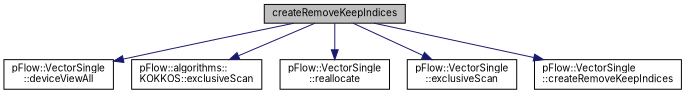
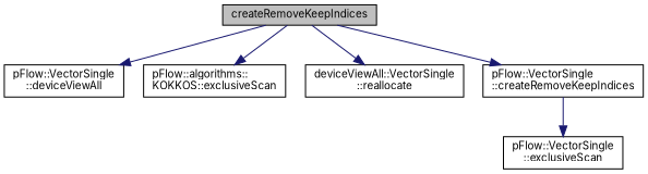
  digraph {
    fontname=Inter
    rankdir=TB
    node [color=black fillcolor=white fontname=Inter fontsize=10 shape=record style=filled]
    edge [color=midnightblue fontname=Inter fontsize=10 labelfontname=Helvetica labelfontsize=10 style=solid]
    n1 [fillcolor=grey75 fontcolor=black height=0.2 label=createRemoveKeepIndices width=0.4]
    n2 [height=0.2 label="pFlow::VectorSingle\l::deviceViewAll" width=0.4]
    n3 [height=0.2 label="pFlow::algorithms::\lKOKKOS::exclusiveScan" width=0.4]
-   n4 [height=0.2 label="pFlow::VectorSingle\l::reallocate" width=0.4]
+   n4 [height=0.2 label="deviceViewAll::VectorSingle\l::reallocate" width=0.4]
    n5 [height=0.2 label="pFlow::VectorSingle\l::exclusiveScan" width=0.4]
    n6 [height=0.2 label="pFlow::VectorSingle\l::createRemoveKeepIndices" width=0.4]
    n1 -> n2
    n1 -> n3
    n1 -> n4
-   n1 -> n5
+   n6 -> n5
    n1 -> n6
  }
